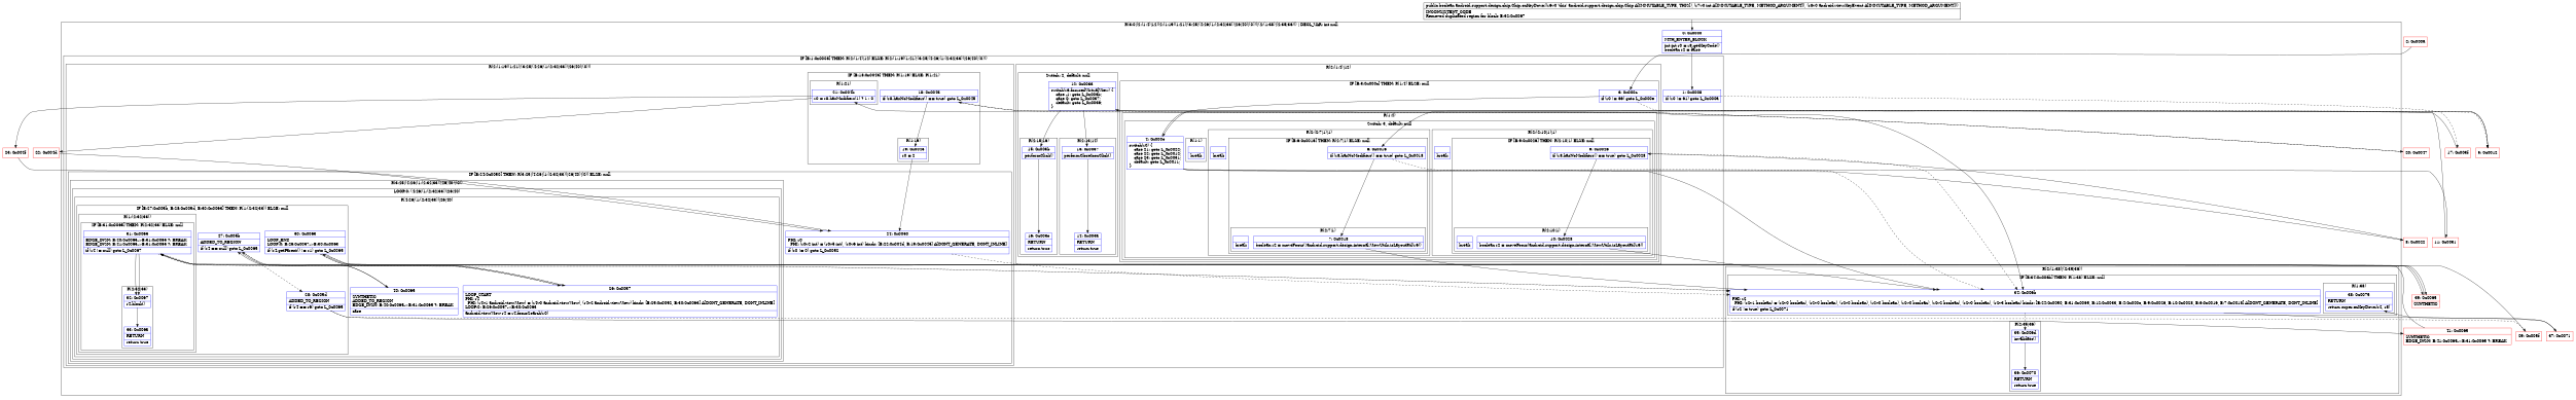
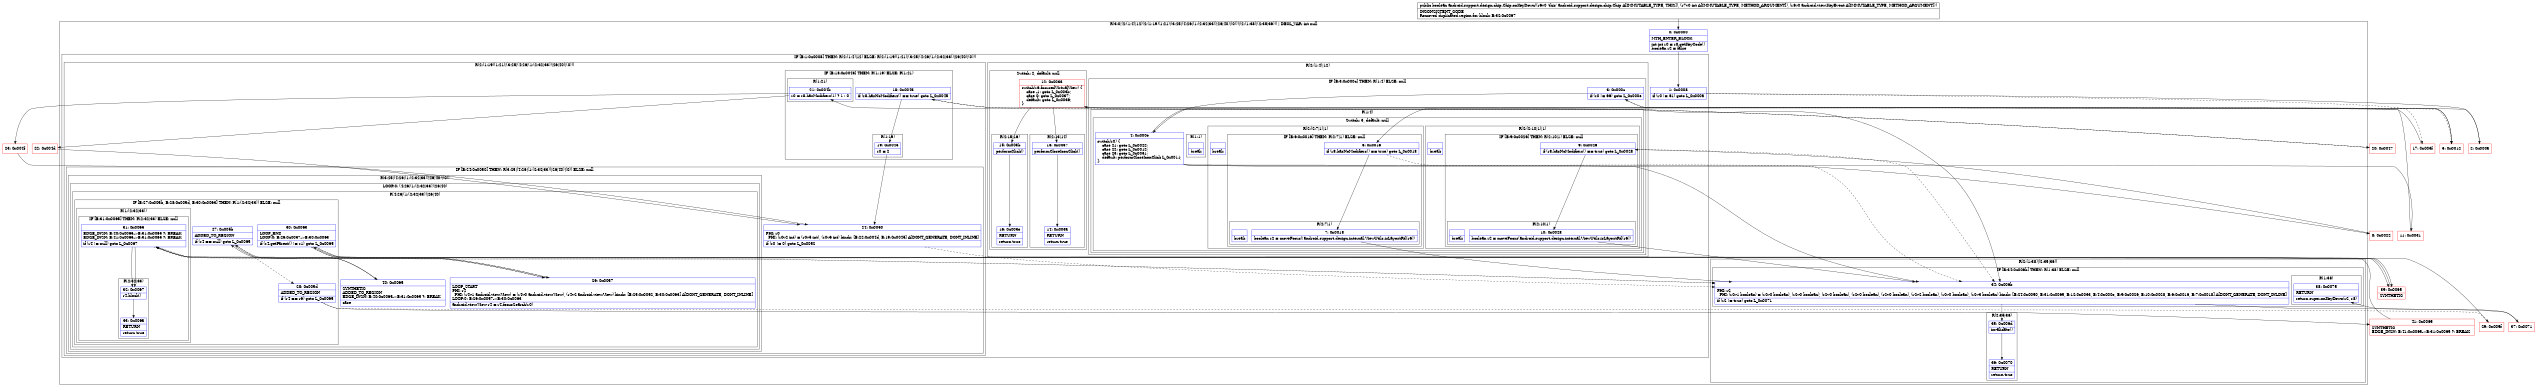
  digraph {
    node [color=blue shape=record]
    n1 [label="{10\:\ 0x0028|boolean r2 = moveFocus(android.support.design.internal.ViewUtils.isLayoutRtl(r6))\l}"]
    n2 [label="{|break\l}"]
    n3 [label="{9\:\ 0x0026|if (r8.hasNoModifiers() == true) goto L_0x0028\l}"]
    n4 [label="{|break\l}"]
    n5 [label="{7\:\ 0x0018|boolean r2 = moveFocus(!android.support.design.internal.ViewUtils.isLayoutRtl(r6))\l}"]
    n6 [label="{|break\l}"]
    n7 [label="{6\:\ 0x0016|if (r8.hasNoModifiers() == true) goto L_0x0018\l}"]
    n8 [label="{|break\l}"]
    n9 [label="{|break\l}"]
-   n10 [label="{4\:\ 0x000e|switch(r0) \{\l    case 21: goto L_0x0022;\l    case 22: goto L_0x0012;\l    case 23: goto L_0x0031;\l    default: goto L_0x0011;\l\}\l}"]
+   n10 [label="{4\:\ 0x000e|switch(r0) \{\l    case 21: goto L_0x0022;\l    case 22: goto L_0x0012;\l    case 23: goto L_0x0031;\l    default: performCloseIconClick L_0x0011;\l\}\l}"]
    n11 [label="{3\:\ 0x000c|if (r0 != 66) goto L_0x000e\l}"]
    n12 [label="{15\:\ 0x003b|performClick()\l}"]
    n13 [label="{16\:\ 0x003e|RETURN\l|return true\l}"]
    n14 [label="{13\:\ 0x0037|performCloseIconClick()\l}"]
    n15 [label="{14\:\ 0x003a|RETURN\l|return true\l}"]
-   n16 [label="{12\:\ 0x0033|switch(r6.focusedVirtualView) \{\l    case \-1: goto L_0x003b;\l    case 0: goto L_0x0037;\l    default: goto L_0x0036;\l\}\l}"]
+   n16 [color=red label="{12\:\ 0x0033|switch(r6.focusedVirtualView) \{\l    case \-1: goto L_0x003b;\l    case 0: goto L_0x0037;\l    default: goto L_0x0036;\l\}\l}"]
    n17 [label="{19\:\ 0x0045|r0 = 2\l}"]
    n18 [label="{21\:\ 0x004b|r0 = r8.hasModifiers(1) ? 1 : 0\l}"]
    n19 [label="{18\:\ 0x0043|if (r8.hasNoModifiers() == true) goto L_0x0045\l}"]
    n20 [label="{32\:\ 0x0067|r4.block()\l}"]
    n21 [label="{33\:\ 0x006a|RETURN\l|return true\l}"]
    n22 [label="{31\:\ 0x0065|EDGE_INSN: B:40:0x0065\-\>B:31:0x0065 ?: BREAK  \lEDGE_INSN: B:41:0x0065\-\>B:31:0x0065 ?: BREAK  \l|if (r4 != null) goto L_0x0067\l}"]
    n23 [label="{30\:\ 0x0063|LOOP_END\lLOOP:0: B:26:0x0057\-\>B:30:0x0063\l|if (r4.getParent() != r1) goto L_0x0065\l}"]
    n24 [label="{27\:\ 0x005b|ADDED_TO_REGION\l|if (r4 == null) goto L_0x0065\l}"]
    n25 [label="{28\:\ 0x005d|ADDED_TO_REGION\l|if (r4 == r6) goto L_0x0065\l}"]
    n26 [label="{26\:\ 0x0057|LOOP_START\lPHI: r4 \l  PHI: (r4v1 android.view.View) = (r4v0 android.view.View), (r4v2 android.view.View) binds: [B:25:0x0052, B:30:0x0063] A[DONT_GENERATE, DONT_INLINE]\lLOOP:0: B:26:0x0057\-\>B:30:0x0063\l|android.view.View r4 = r4.focusSearch(r0)\l}"]
    n27 [label="{40\:\ 0x0065|SYNTHETIC\lADDED_TO_REGION\lEDGE_INSN: B:40:0x0065\-\>B:31:0x0065 ?: BREAK  \l|case\l}"]
    n28 [label="{24\:\ 0x0050|PHI: r0 \l  PHI: (r0v2 int) = (r0v5 int), (r0v6 int) binds: [B:22:0x004d, B:19:0x0045] A[DONT_GENERATE, DONT_INLINE]\l|if (r0 != 0) goto L_0x0052\l}"]
    n29 [label="{1\:\ 0x0008|if (r0 != 61) goto L_0x000a\l}"]
    n30 [label="{38\:\ 0x0075|RETURN\l|return super.onKeyDown(r2, r8)\l}"]
    n31 [label="{34\:\ 0x006b|PHI: r2 \l  PHI: (r2v1 boolean) = (r2v0 boolean), (r2v0 boolean), (r2v0 boolean), (r2v0 boolean), (r2v0 boolean), (r2v2 boolean), (r2v0 boolean), (r2v3 boolean) binds: [B:24:0x0050, B:31:0x0065, B:12:0x0033, B:4:0x000e, B:9:0x0026, B:10:0x0028, B:6:0x0016, B:7:0x0018] A[DONT_GENERATE, DONT_INLINE]\l|if (r2 != true) goto L_0x0071\l}"]
    n32 [label="{35\:\ 0x006d|invalidate()\l}"]
    n33 [label="{36\:\ 0x0070|RETURN\l|return true\l}"]
    n34 [label="{0\:\ 0x0000|MTH_ENTER_BLOCK\l|int int r0 = r8.getKeyCode()\lboolean r2 = false\l}"]
    n35 [color=red label="{11\:\ 0x0031}"]
    n36 [color=red label="{5\:\ 0x0012}"]
    n37 [color=red label="{8\:\ 0x0022}"]
    n38 [color=red label="{22\:\ 0x004d}"]
    n39 [color=red label="{23\:\ 0x004f}"]
    n40 [color=red label="{20\:\ 0x0047}"]
    n41 [color=red label="{39\:\ 0x0065|SYNTHETIC\l}"]
    n42 [color=red label="{29\:\ 0x005f}"]
    n43 [color=red label="{41\:\ 0x0065|SYNTHETIC\lEDGE_INSN: B:41:0x0065\-\>B:31:0x0065 ?: BREAK  \l}"]
    n44 [color=red label="{2\:\ 0x000a}"]
    n45 [color=red label="{17\:\ 0x003f}"]
    n46 [color=red label="{37\:\ 0x0071}"]
    n47 [label="{public boolean android.support.design.chip.Chip.onKeyDown((r6v0 'this' android.support.design.chip.Chip A[IMMUTABLE_TYPE, THIS]), (r7v0 int A[IMMUTABLE_TYPE, METHOD_ARGUMENT]), (r8v0 android.view.KeyEvent A[IMMUTABLE_TYPE, METHOD_ARGUMENT]))  | INCONSISTENT_CODE\lRemoved duplicated region for block: B:32:0x0067 \l}" color=""]
    subgraph cluster_1 {
      label="R(3:0|(2:(1:4)|12)(2:(1:19)(1:21)|(3:25|(4:26|(1:(2:32|33))|26|40)|(0)))|(2:(1:38)|(2:35|36))) | DECL_VAR: int null\l"
      n34
      subgraph cluster_2 {
        label="IF [B:1:0x0008] THEN: R(2:(1:4)|12) ELSE: R(2:(1:19)(1:21)|(3:25|(4:26|(1:(2:32|33))|26|40)|(0)))"
        n29
        subgraph cluster_3 {
          label="R(2:(1:4)|12)"
          subgraph cluster_4 {
            label="IF [B:3:0x000c] THEN: R(1:4) ELSE: null"
            n11
            subgraph cluster_5 {
              label="R(1:4)"
              subgraph cluster_6 {
                label="Switch: 3, default: null"
                n10
                subgraph cluster_7 {
                  label="R(2:(2:10|1)|1)"
                  n4
                  subgraph cluster_8 {
                    label="IF [B:9:0x0026] THEN: R(2:10|1) ELSE: null"
                    n3
                    subgraph cluster_9 {
                      label="R(2:10|1)"
                      n1
                      n2
                    }
                  }
                }
                subgraph cluster_10 {
                  label="R(2:(2:7|1)|1)"
                  n8
                  subgraph cluster_11 {
                    label="IF [B:6:0x0016] THEN: R(2:7|1) ELSE: null"
                    n7
                    subgraph cluster_12 {
                      label="R(2:7|1)"
                      n5
                      n6
                    }
                  }
                }
                subgraph cluster_13 {
                  label="R(1:1)"
                  n9
                }
              }
            }
          }
          subgraph cluster_14 {
            label="Switch: 2, default: null"
            n16
            subgraph cluster_15 {
              label="R(2:15|16)"
              n12
              n13
            }
            subgraph cluster_16 {
              label="R(2:13|14)"
              n14
              n15
            }
          }
        }
        subgraph cluster_17 {
          label="R(2:(1:19)(1:21)|(3:25|(4:26|(1:(2:32|33))|26|40)|(0)))"
          subgraph cluster_18 {
            label="IF [B:18:0x0043] THEN: R(1:19) ELSE: R(1:21)"
            n19
            subgraph cluster_19 {
              label="R(1:19)"
              n17
            }
            subgraph cluster_20 {
              label="R(1:21)"
              n18
            }
          }
          subgraph cluster_21 {
            label="IF [B:24:0x0050] THEN: R(3:25|(4:26|(1:(2:32|33))|26|40)|(0)) ELSE: null"
            n28
            subgraph cluster_22 {
              label="R(3:25|(4:26|(1:(2:32|33))|26|40)|(0))"
              subgraph cluster_23 {
                label="LOOP:0: (4:26|(1:(2:32|33))|26|40)"
                subgraph cluster_24 {
                  label="R(4:26|(1:(2:32|33))|26|40)"
                  n26
                  n27
                  subgraph cluster_25 {
                    label="IF [B:27:0x005b, B:28:0x005d, B:30:0x0063] THEN: R(1:(2:32|33)) ELSE: null"
                    n23
                    n24
                    n25
                    subgraph cluster_26 {
                      label="R(1:(2:32|33))"
                      subgraph cluster_27 {
                        label="IF [B:31:0x0065] THEN: R(2:32|33) ELSE: null"
                        n22
                        subgraph cluster_28 {
                          label="R(2:32|33)"
                          n20
                          n21
                        }
                      }
                    }
                  }
                }
              }
              subgraph cluster_29 {
                label="IF [B:31:0x0065] THEN: R(0) ELSE: null"
                subgraph cluster_30 {
                  label="R(0)"
                }
              }
            }
          }
        }
      }
      subgraph cluster_31 {
        label="R(2:(1:38)|(2:35|36))"
        subgraph cluster_32 {
          label="IF [B:34:0x006b] THEN: R(1:38) ELSE: null"
          n31
          subgraph cluster_33 {
            label="R(1:38)"
            n30
          }
        }
        subgraph cluster_34 {
          label="R(2:35|36)"
          n32
          n33
        }
      }
    }
    n1 -> n31
    n3 -> n1
    n3 -> n31 [style=dashed]
    n5 -> n31
    n7 -> n5
    n7 -> n31 [style=dashed]
    n10 -> n31
    n10 -> n35
    n10 -> n36
    n10 -> n37
    n11 -> n10
    n11 -> n36 [style=dashed]
    n12 -> n13
    n14 -> n15
    n16 -> n12
    n16 -> n14
    n16 -> n31
    n17 -> n28
    n18 -> n38
    n18 -> n39
    n19 -> n17
    n19 -> n40 [style=dashed]
    n20 -> n21
    n22 -> n20
    n22 -> n20
    n22 -> n31 [style=dashed]
    n22 -> n31 [style=dashed]
    n23 -> n26 [style=dashed]
    n23 -> n26 [style=dashed]
    n23 -> n41
    n23 -> n41
    n24 -> n25 [style=dashed]
    n24 -> n27
    n25 -> n42 [style=dashed]
    n25 -> n43
    n26 -> n24
    n26 -> n24
    n27 -> n22
    n28 -> n31 [style=dashed]
+   n29 -> n44
    n29 -> n45 [style=dashed]
    n31 -> n32 [style=dashed]
    n31 -> n46
    n32 -> n33
    n34 -> n29
    n35 -> n16
    n36 -> n7
    n37 -> n3
    n38 -> n28
    n39 -> n28
    n40 -> n18
    n41 -> n22
    n42 -> n23
    n43 -> n22
    n44 -> n11
    n45 -> n19
    n46 -> n30
    n47 -> n34
  }
